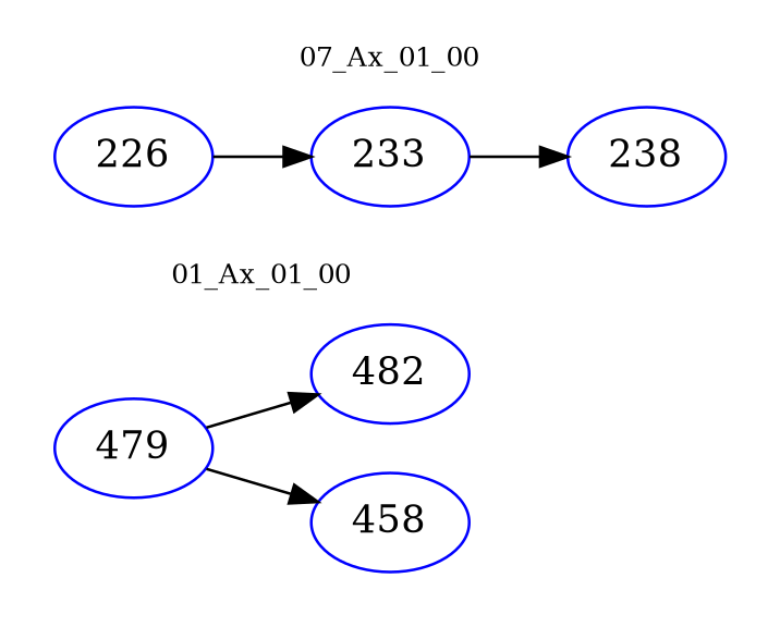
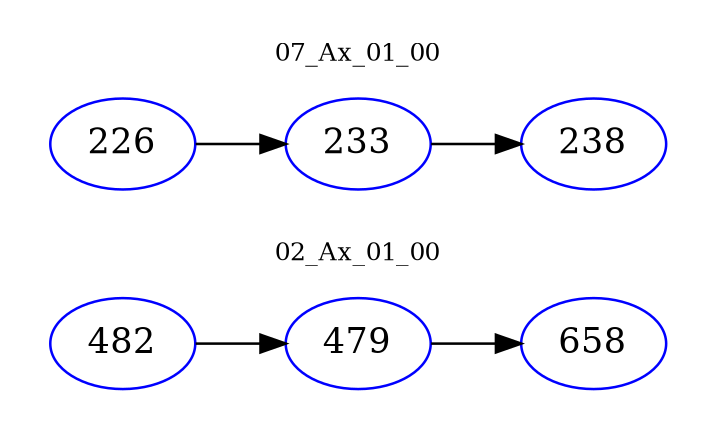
  digraph {
    rankdir=LR
    node [color=blue]
    edge [color=black]
    n1 [label=479]
-   n2 [label=458]
+   n2 [label=658]
    n3 [label=482]
    n4 [label=226]
    n5 [label=233]
    n6 [label=238]
    subgraph cluster_1 {
      color=white
      fontsize=10
-     label="01_Ax_01_00"
+     label="02_Ax_01_00"
      n1
      n2
      n3
    }
    subgraph cluster_2 {
      color=white
      fontsize=10
      label="07_Ax_01_00"
      n4
      n5
      n6
    }
    n1 -> n2
-   n1 -> n3
+   n3 -> n1
    n4 -> n5
    n5 -> n6
  }
